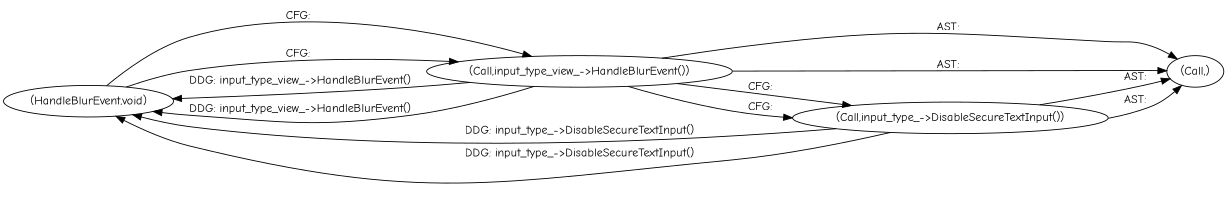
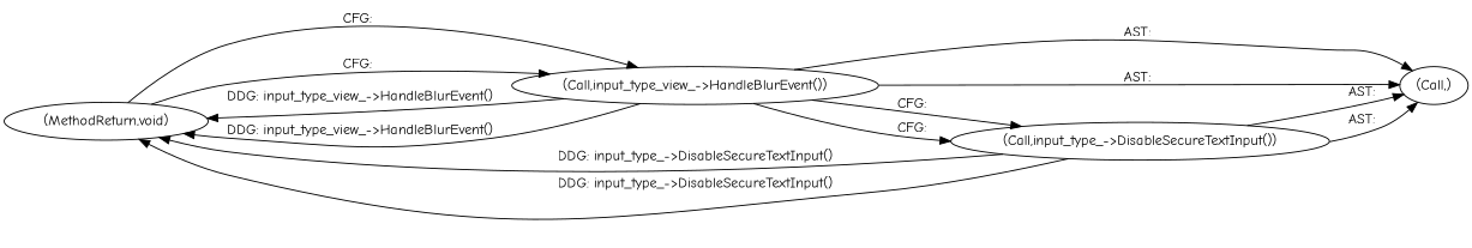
  digraph {
    fontname="Comic Neue"
    rankdir=LR
    node [fontname="Comic Neue"]
    edge [fontname="Comic Neue"]
-   n1 [label="(HandleBlurEvent,void)"]
+   n1 [label="(MethodReturn,void)"]
    n2 [label="(Call,input_type_view_->HandleBlurEvent())"]
    n3 [label="(Call,)"]
    n4 [label="(Call,input_type_->DisableSecureTextInput())"]
    n1 -> n2 [label="CFG: "]
    n1 -> n2 [label="CFG: "]
    n2 -> n1 [label="DDG: input_type_view_->HandleBlurEvent()"]
    n2 -> n1 [label="DDG: input_type_view_->HandleBlurEvent()"]
    n2 -> n3 [label="AST: "]
    n2 -> n3 [label="AST: "]
    n2 -> n4 [label="CFG: "]
    n2 -> n4 [label="CFG: "]
    n4 -> n1 [label="DDG: input_type_->DisableSecureTextInput()"]
    n4 -> n1 [label="DDG: input_type_->DisableSecureTextInput()"]
    n4 -> n3 [label="AST: "]
    n4 -> n3 [label="AST: "]
  }
